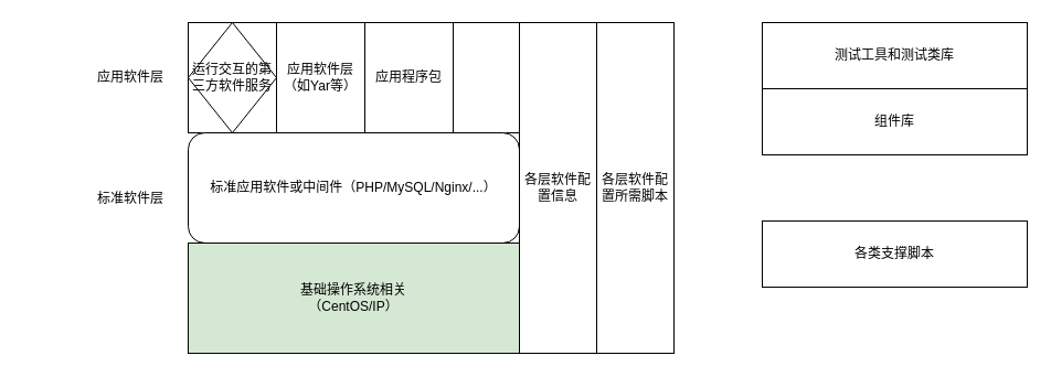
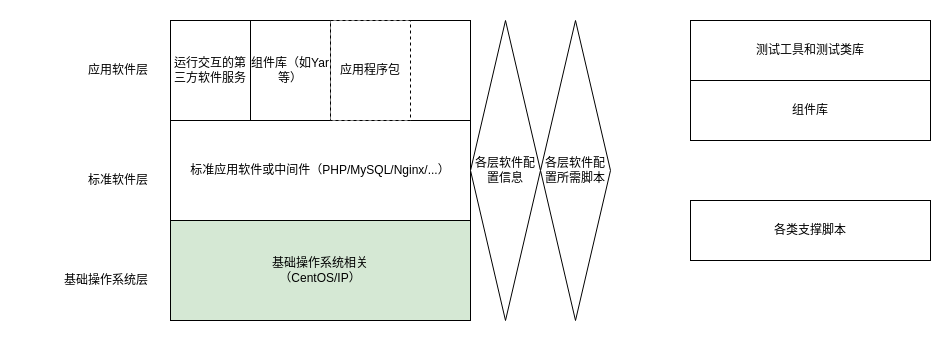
  <mxCell id="0" />
  <mxCell id="1" parent="0" />
  <mxCell id="2" value="" style="rounded=0;whiteSpace=wrap;html=1;" vertex="1" parent="1"><mxGeometry x="170" y="20" width="300" height="100" as="geometry" /></mxCell>
- <mxCell id="3" value="标准应用软件或中间件（PHP/MySQL/Nginx/...）" style="whiteSpace=wrap;html=1;rounded=1;" vertex="1" parent="1"><mxGeometry x="170" y="120" width="300" height="100" as="geometry" /></mxCell>
+ <mxCell id="3" value="标准应用软件或中间件（PHP/MySQL/Nginx/...）" style="rounded=0;whiteSpace=wrap;html=1;" vertex="1" parent="1"><mxGeometry x="170" y="120" width="300" height="100" as="geometry" /></mxCell>
  <mxCell id="4" value="基础操作系统相关&lt;br&gt;（CentOS/IP）" style="rounded=0;whiteSpace=wrap;html=1;fillColor=#d5e8d4;" vertex="1" parent="1"><mxGeometry x="170" y="220" width="300" height="100" as="geometry" /></mxCell>
- <mxCell id="5" value="各层软件配置信息" style="rounded=0;whiteSpace=wrap;html=1;" vertex="1" parent="1"><mxGeometry x="470" y="20" width="70" height="300" as="geometry" /></mxCell>
- <mxCell id="6" value="各层软件配置所需脚本" style="rounded=0;whiteSpace=wrap;html=1;" vertex="1" parent="1"><mxGeometry x="540" y="20" width="70" height="300" as="geometry" /></mxCell>
- <mxCell id="7" value="运行交互的第三方软件服务" style="rhombus;whiteSpace=wrap;html=1;" vertex="1" parent="1"><mxGeometry x="170" y="20" width="80" height="100" as="geometry" /></mxCell>
- <mxCell id="8" value="应用软件层（如Yar等）" style="rounded=0;whiteSpace=wrap;html=1;" vertex="1" parent="1"><mxGeometry x="250" y="20" width="80" height="100" as="geometry" /></mxCell>
- <mxCell id="9" value="应用程序包" style="rounded=0;whiteSpace=wrap;html=1;" vertex="1" parent="1"><mxGeometry x="330" y="20" width="80" height="100" as="geometry" /></mxCell>
+ <mxCell id="5" value="各层软件配置信息" style="rhombus;whiteSpace=wrap;html=1;" vertex="1" parent="1"><mxGeometry x="470" y="20" width="70" height="300" as="geometry" /></mxCell>
+ <mxCell id="6" value="各层软件配置所需脚本" style="rhombus;whiteSpace=wrap;html=1;" vertex="1" parent="1"><mxGeometry x="540" y="20" width="70" height="300" as="geometry" /></mxCell>
+ <mxCell id="7" value="运行交互的第三方软件服务" style="rounded=0;whiteSpace=wrap;html=1;" vertex="1" parent="1"><mxGeometry x="170" y="20" width="80" height="100" as="geometry" /></mxCell>
+ <mxCell id="8" value="组件库（如Yar等）" style="rounded=0;whiteSpace=wrap;html=1;" vertex="1" parent="1"><mxGeometry x="250" y="20" width="80" height="100" as="geometry" /></mxCell>
+ <mxCell id="9" value="应用程序包" style="rounded=0;whiteSpace=wrap;html=1;dashed=1;" vertex="1" parent="1"><mxGeometry x="330" y="20" width="80" height="100" as="geometry" /></mxCell>
  <mxCell id="10" value="应用软件层" style="text;html=1;strokeColor=none;fillColor=none;align=right;verticalAlign=middle;whiteSpace=wrap;rounded=0;" vertex="1" parent="1"><mxGeometry x="20" y="60" width="130" height="20" as="geometry" /></mxCell>
  <mxCell id="11" value="标准软件层" style="text;html=1;strokeColor=none;fillColor=none;align=right;verticalAlign=middle;whiteSpace=wrap;rounded=0;" vertex="1" parent="1"><mxGeometry x="20" y="170" width="130" height="20" as="geometry" /></mxCell>
+ <mxCell id="12" value="基础操作系统层" style="text;html=1;strokeColor=none;fillColor=none;align=right;verticalAlign=middle;whiteSpace=wrap;rounded=0;" vertex="1" parent="1"><mxGeometry x="20" y="270" width="130" height="20" as="geometry" /></mxCell>
  <mxCell id="13" value="测试工具和测试类库" style="rounded=0;whiteSpace=wrap;html=1;" vertex="1" parent="1"><mxGeometry x="690" y="20" width="240" height="60" as="geometry" /></mxCell>
  <mxCell id="14" value="组件库" style="rounded=0;whiteSpace=wrap;html=1;" vertex="1" parent="1"><mxGeometry x="690" y="80" width="240" height="60" as="geometry" /></mxCell>
  <mxCell id="15" value="各类支撑脚本" style="rounded=0;whiteSpace=wrap;html=1;" vertex="1" parent="1"><mxGeometry x="690" y="200" width="240" height="60" as="geometry" /></mxCell>
